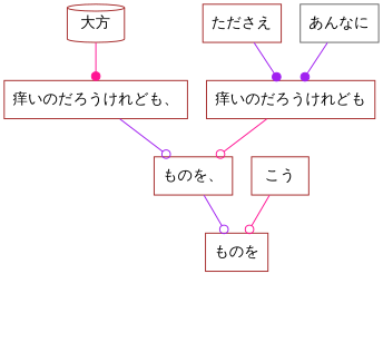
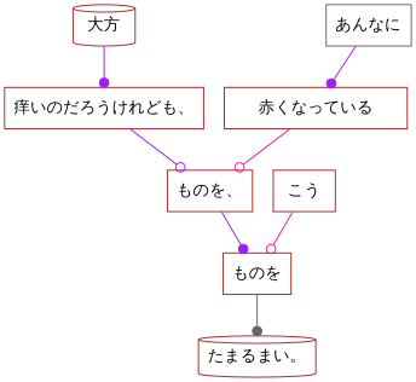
  digraph {
    fontname="Fira Sans"
    node [color=brown fontname="Fira Sans" shape=box]
    edge [arrowhead=dot color=purple fontname="Fira Sans"]
    n1 [label="大方" shape=cylinder]
    n2 [label="痒いのだろうけれども、"]
    n3 [label="ものを、"]
-   n5 [label="たださえ"]
-   n6 [label="痒いのだろうけれども"]
+   n4 [label="たまるまい。" shape=cylinder]
+   n6 [label="赤くなっている"]
    n7 [color=gray40 label="あんなに"]
    n8 [label="ものを"]
    n9 [label="こう"]
-   n1 -> n2 [color=deeppink]
+   n1 -> n2
    n2 -> n3 [arrowhead=odot]
-   n3 -> n8 [arrowhead=odot]
-   n5 -> n6
+   n3 -> n8
    n6 -> n3 [arrowhead=odot color=deeppink]
    n7 -> n6
+   n8 -> n4 [color=gray40]
    n9 -> n8 [arrowhead=odot color=deeppink]
  }
